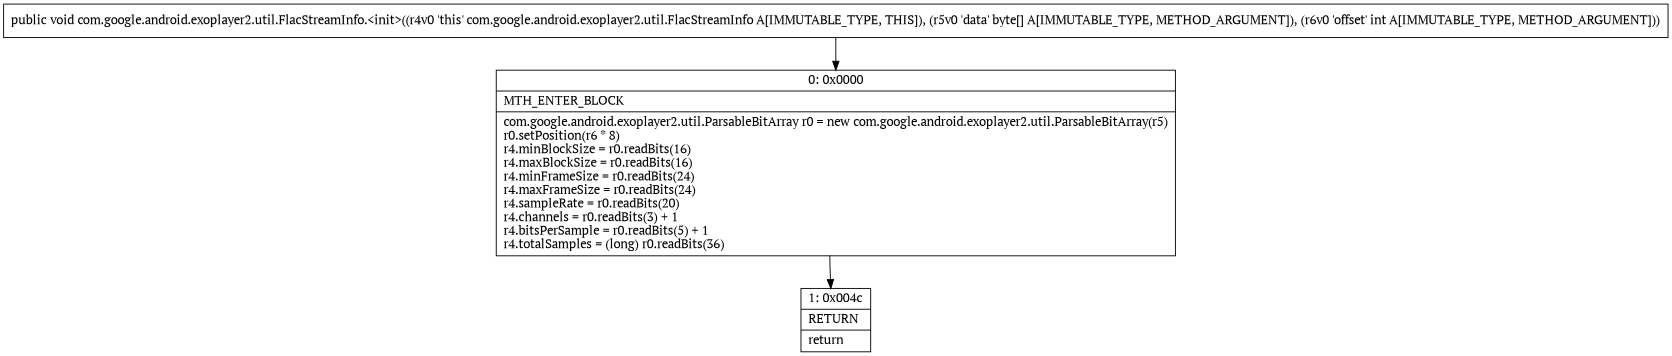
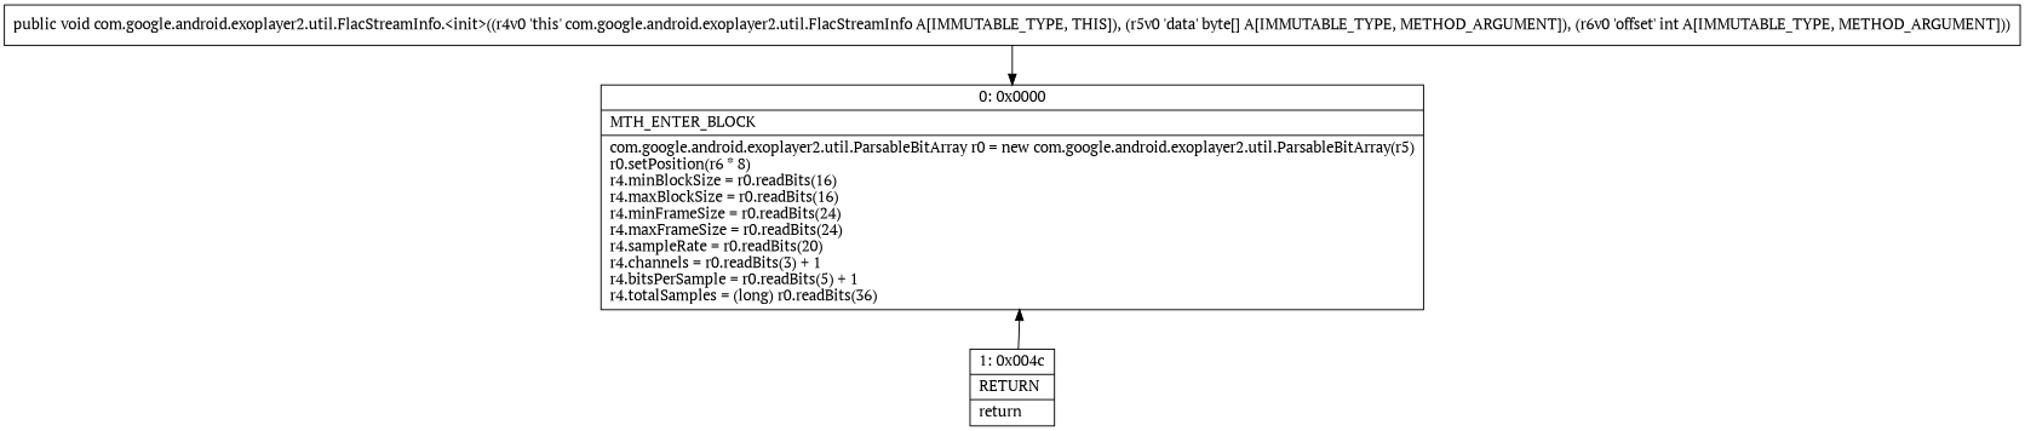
  digraph {
    fontname="PT Serif"
    node [shape=record fontname="PT Serif"]
    edge [fontname="PT Serif"]
    n1 [label="{0\:\ 0x0000|MTH_ENTER_BLOCK\l|com.google.android.exoplayer2.util.ParsableBitArray r0 = new com.google.android.exoplayer2.util.ParsableBitArray(r5)\lr0.setPosition(r6 * 8)\lr4.minBlockSize = r0.readBits(16)\lr4.maxBlockSize = r0.readBits(16)\lr4.minFrameSize = r0.readBits(24)\lr4.maxFrameSize = r0.readBits(24)\lr4.sampleRate = r0.readBits(20)\lr4.channels = r0.readBits(3) + 1\lr4.bitsPerSample = r0.readBits(5) + 1\lr4.totalSamples = (long) r0.readBits(36)\l}"]
    n2 [label="{1\:\ 0x004c|RETURN\l|return\l}"]
    n3 [label="{public void com.google.android.exoplayer2.util.FlacStreamInfo.\<init\>((r4v0 'this' com.google.android.exoplayer2.util.FlacStreamInfo A[IMMUTABLE_TYPE, THIS]), (r5v0 'data' byte[] A[IMMUTABLE_TYPE, METHOD_ARGUMENT]), (r6v0 'offset' int A[IMMUTABLE_TYPE, METHOD_ARGUMENT])) }"]
-   n1 -> n2
+   n2 -> n1
    n3 -> n1
  }
